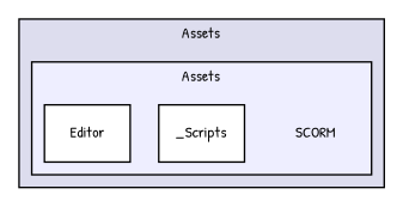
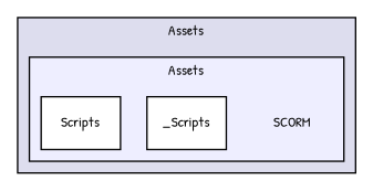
  digraph {
    compound=true
    fontname="Patrick Hand"
    node [fontname="Patrick Hand" fontsize=10 shape=box color=black fillcolor=white style=filled]
    n1 [label=SCORM shape=plaintext color="" fillcolor="" style=""]
    n2 [label=_Scripts]
-   n3 [label=Editor]
+   n3 [label=Scripts]
    subgraph cluster_1 {
      bgcolor="#ddddee"
      fontsize=10
      label=Assets
      pencolor=black
      subgraph cluster_2 {
        bgcolor="#eeeeff"
        fontsize=10
        pencolor=black
        n1
        n2
        n3
      }
    }
  }
